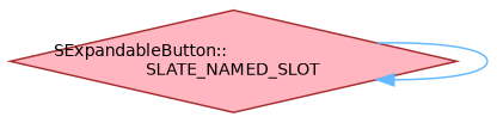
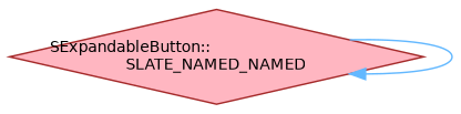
  digraph {
    rankdir=TB
-   n1 [color=brown fillcolor=lightpink fontcolor=black fontname=Helvetica fontsize=10 height=0.2 label="SExpandableButton::\lSLATE_NAMED_SLOT" shape=diamond style=filled width=0.4]
+   n1 [color=brown fillcolor=lightpink fontcolor=black fontname=Helvetica fontsize=10 height=0.2 label="SExpandableButton::\lSLATE_NAMED_NAMED" shape=diamond style=filled width=0.4]
    n1 -> n1 [color=steelblue1 fontname=Helvetica fontsize=10 labelfontname=Helvetica labelfontsize=10 style=solid]
  }
